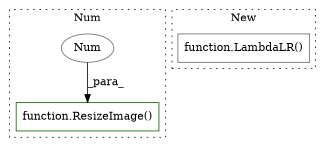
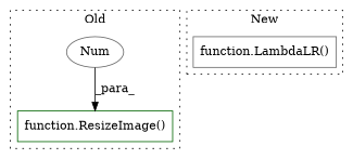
  digraph {
    node [a=75 shape=box color=gray40]
    n1 [l="12,1" label="function.ResizeImage()" s="1851,1866" color=darkgreen]
    n2 [a=76 l=3 label=Num s=1863 shape=ellipse]
    n3 [l="9,1" label="function.LambdaLR()" s="3957,4049"]
    subgraph cluster_1 {
-     label=Num
+     label=Old
      style=dotted
      n1
      n2
    }
    subgraph cluster_2 {
      label=New
      style=dotted
      n3
    }
    n2 -> n1 [label=_para_]
  }
